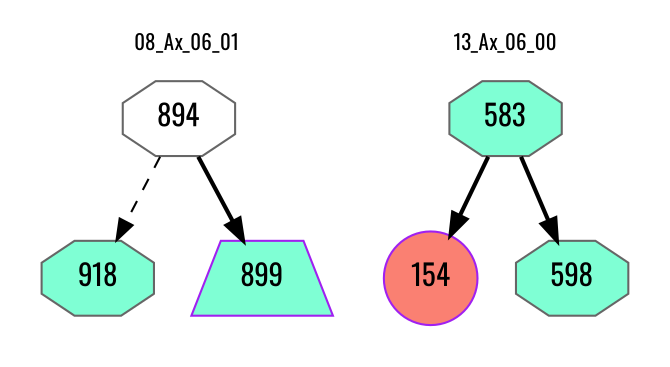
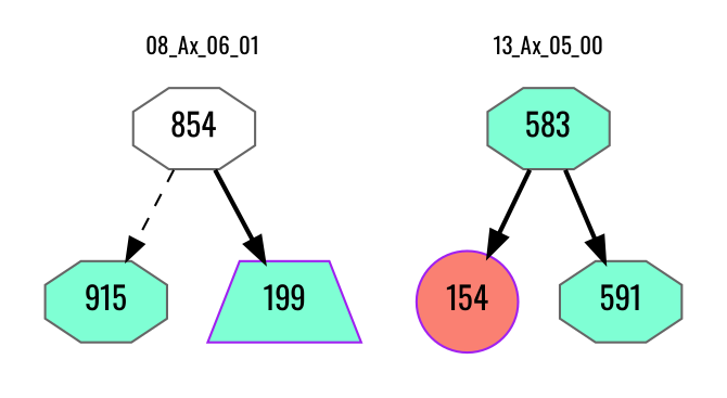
  digraph {
    fontname=Oswald
    node [color=gray40 fillcolor=aquamarine fontname=Oswald shape=octagon style=filled]
    edge [color=black fontname=Oswald style=bold]
-   n1 [fillcolor=white label=894]
-   n2 [label=918]
-   n3 [color=purple label=899 shape=trapezium]
+   n1 [fillcolor=white label=854]
+   n2 [label=915]
+   n3 [color=purple label=199 shape=trapezium]
    n4 [label=583]
    n5 [color=purple fillcolor=salmon label=154 shape=circle]
-   n6 [label=598]
+   n6 [label=591]
    subgraph cluster_1 {
      color=white
      fontsize=10
      label="08_Ax_06_01"
      n1
      n2
      n3
    }
    subgraph cluster_2 {
      color=white
      fontsize=10
-     label="13_Ax_06_00"
+     label="13_Ax_05_00"
      n4
      n5
      n6
    }
    n1 -> n2 [style=dashed]
    n1 -> n3
    n4 -> n5
    n4 -> n6
  }
